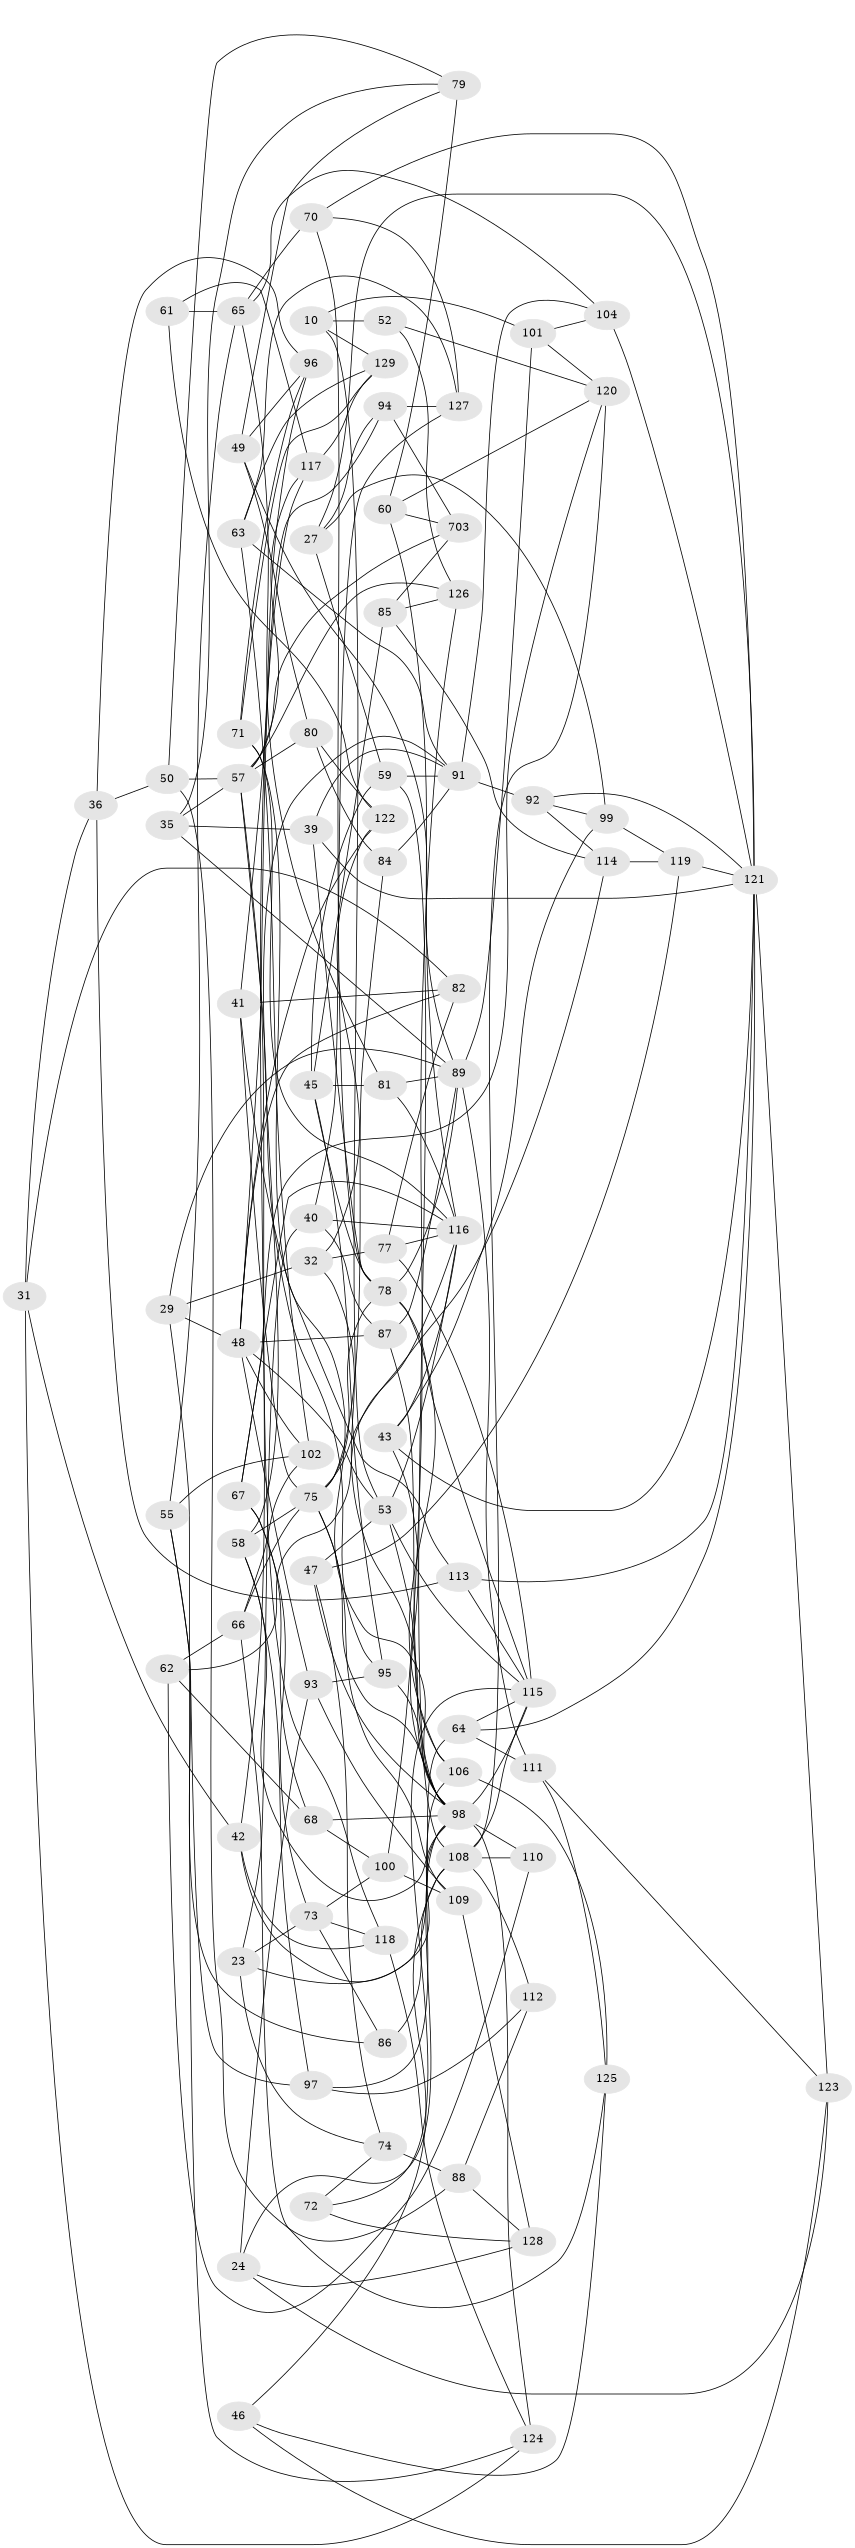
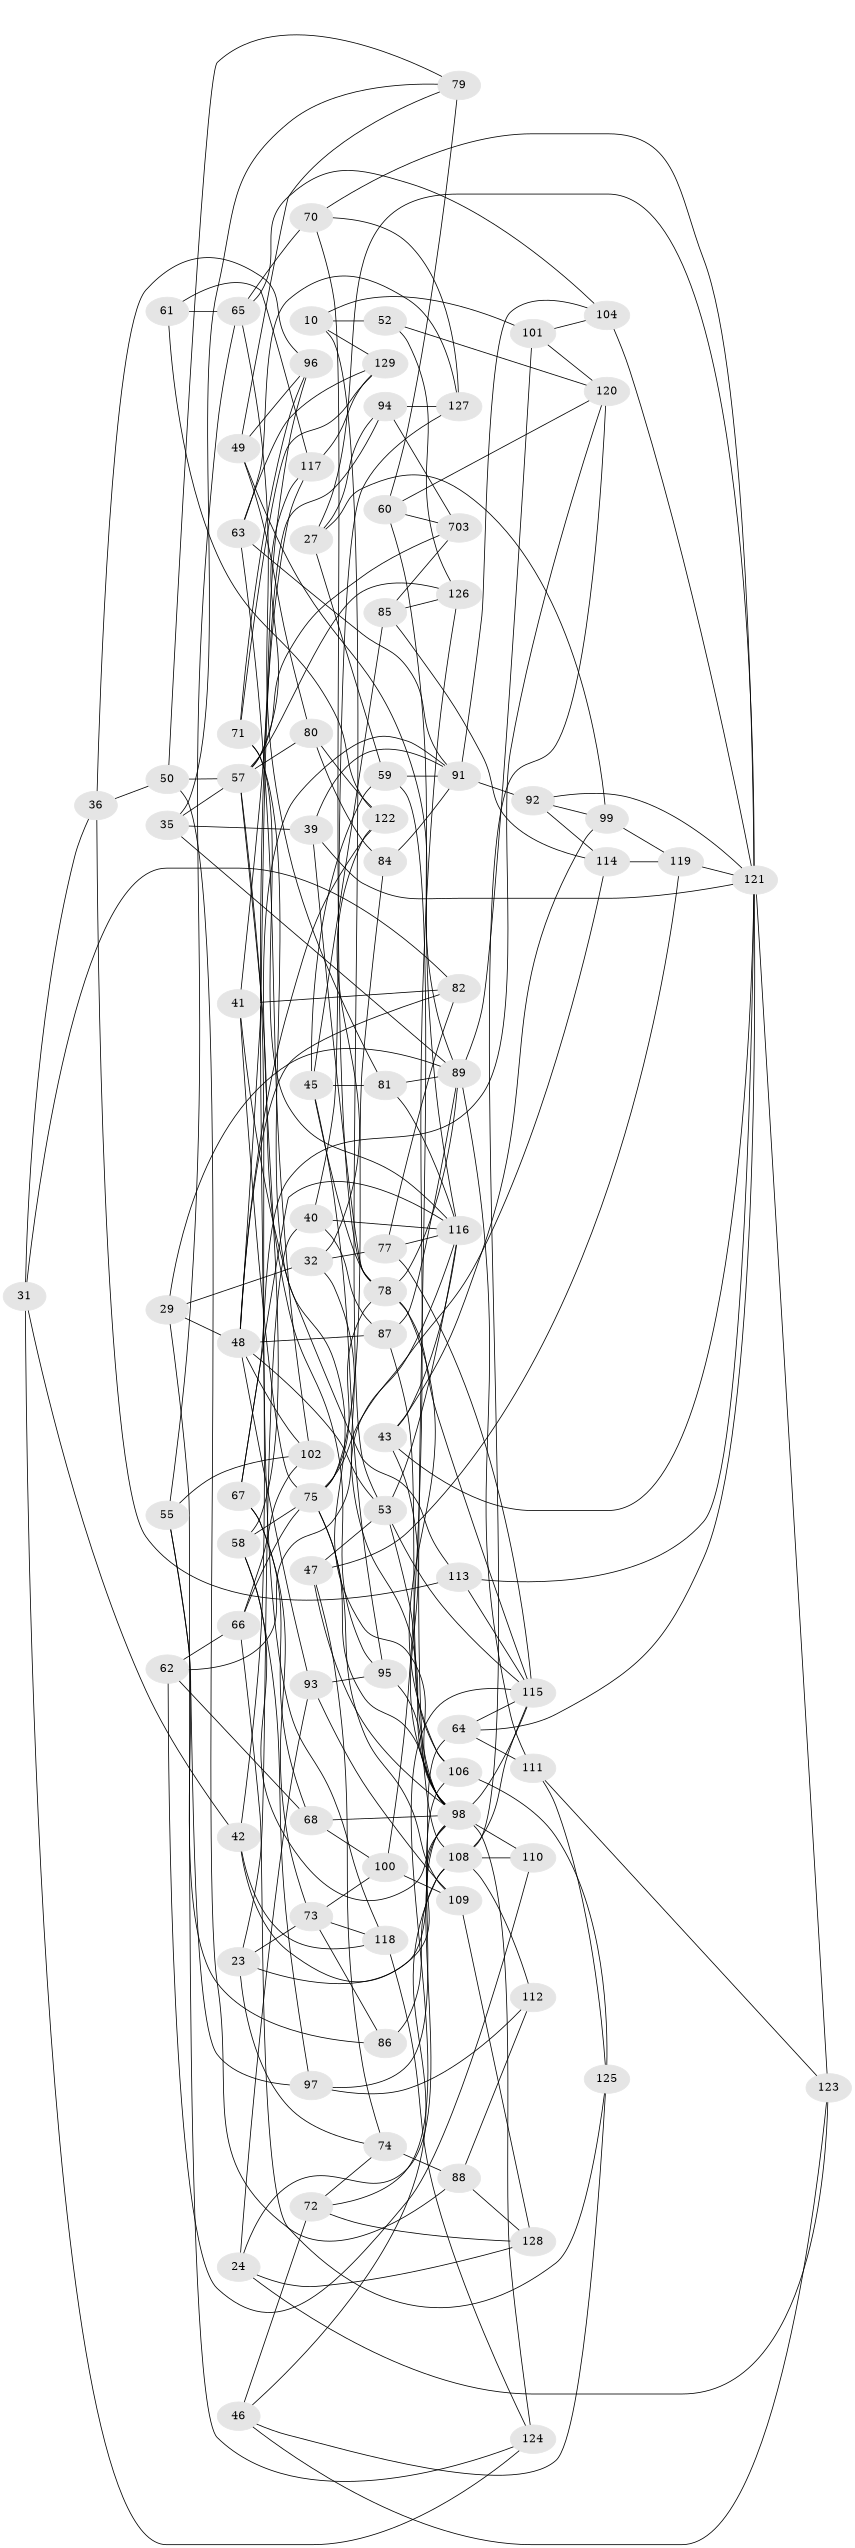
  graph {
    rankdir=LR
    node [color=gray90 style=filled]
    10 [super="+1"]
    52
    53 [super="+51"]
    101 [super="+76"]
    129
    120 [super="+13"]
    126
    116 [super="+7+38+69"]
    106
    115 [super="+105+107"]
    104 [super="+83"]
    23
    40
    64
    73 [super="+44"]
    74
    87
    127
    121 [super="+3+19+20"]
    111
    118
    86
    100
    88
    24
    93
    98 [super="+18+25+30+33"]
    123
    128
    95
    109
    124
    110
    27
    59
    94
    99
    91 [super="+26"]
    108 [super="+34+90"]
    n40 [label=703]
    119
    29
    32
    48 [super="+4+16"]
    89 [super="+2+17"]
    77
    122
    82
    102
    31
    36
    42
    50
    96
    113
    117
    35
    39
    57 [super="+6+14"]
    79
    78 [super="+56"]
    80
    92
    75 [super="+54"]
    84
    114
    41
    43
    45 [super="+28"]
    81
    85
    46
    72
    125
    112
    47
    49
    65 [super="+37"]
    70
    55
    97
    58
    60
    61
    62
    66
    68
    63
    67
    71
    10 -- 52
    10 -- 53 [weight=2]
    10 -- 101 [weight=2]
    10 -- 129
    52 -- 120 [weight=2]
    52 -- 126
    53 -- 116 [weight=2]
    53 -- 106
    53 -- 115
    101 -- 120
    101 -- 104 [weight=2]
    106 -- 125
    104 -- 121
    23 -- 40
    23 -- 64
    23 -- 73
    23 -- 74
    40 -- 116
    40 -- 87
    40 -- 127
    64 -- 115
    64 -- 121
    64 -- 111
    73 -- 118
    73 -- 86 [weight=2]
    73 -- 100
    74 -- 88
    87 -- 98
    87 -- 89
    121 -- 123
    111 -- 123
    111 -- 125
    118 -- 124
    86 -- 108
    100 -- 126
    100 -- 109
    88 -- 128
    88 -- 112
    24 -- 93
    24 -- 98
    24 -- 123
    24 -- 128
    93 -- 95
    93 -- 109
    98 -- 115 [weight=2]
    98 -- 124
    98 -- 110
    95 -- 98
    109 -- 128
    27 -- 121
    27 -- 59
    27 -- 94
    27 -- 99
    59 -- 91
    59 -- 108
    94 -- 127
    94 -- n40
    99 -- 119
    91 -- 104 [weight=2]
    91 -- 92
    108 -- 120
    108 -- 115 [weight=2]
    108 -- 110 [weight=2]
    108 -- 112 [weight=2]
    119 -- 121
    29 -- 124
    29 -- 32
    29 -- 48
    29 -- 89
    32 -- 98
    32 -- 77
    32 -- 122
    48 -- 53
    48 -- 87
    48 -- 93
    48 -- 94
    48 -- 122
    48 -- 82
    48 -- 102
    89 -- 101
    89 -- 111
    77 -- 116
    77 -- 115
    77 -- 82
    31 -- 124
    31 -- 82
    31 -- 36
    31 -- 42
    36 -- 50
    36 -- 96
    36 -- 113
    42 -- 118
    42 -- 98
    42 -- 117
    50 -- 88
    50 -- 57
    50 -- 79
    113 -- 115
    113 -- 121
    117 -- 129
    35 -- 89
    35 -- 39
    35 -- 57
    35 -- 79
    39 -- 121
    39 -- 91
    39 -- 78
    57 -- 126
    57 -- 118
    57 -- 95
    57 -- n40
    57 -- 117
    57 -- 80
    78 -- 106
    78 -- 115
    78 -- 89
    80 -- 122
    80 -- 84
    92 -- 121
    92 -- 99
    92 -- 114
    75 -- 98
    75 -- 109
    75 -- 78
    75 -- 84
    75 -- 114
    84 -- 91
    114 -- 119
    41 -- 82
    41 -- 96
    41 -- 113
    41 -- 75
    43 -- 116
    43 -- 121
    43 -- 98
    43 -- 99
    45 -- 95
    45 -- 59
    45 -- 78 [weight=2]
    45 -- 81
    45 -- 85
    81 -- 116
    81 -- 89
    85 -- 126
    85 -- n40
    85 -- 114
    46 -- 123
    46 -- 108
+   46 -- 72
    46 -- 125
    72 -- 115
    72 -- 74
    72 -- 128
    47 -- 53
    47 -- 74
    47 -- 98
    47 -- 119
    49 -- 89
    49 -- 96
    49 -- 79
    49 -- 80
    65 -- 104
    65 -- 81
    65 -- 70
    70 -- 127
    70 -- 121
    70 -- 78
    55 -- 86
    55 -- 102
    55 -- 65
    55 -- 97
    97 -- 106
    97 -- 112
    58 -- 98
    58 -- 91
    58 -- 75
    58 -- 97
    60 -- 120
    60 -- 116
    60 -- n40
    60 -- 79
    61 -- 122
    61 -- 117
    61 -- 65 [weight=2]
    62 -- 116
    62 -- 110
    62 -- 66
    62 -- 68
    66 -- 102
    66 -- 75
    66 -- 125
    68 -- 100
    68 -- 98
    63 -- 129
    63 -- 127
    63 -- 91
    63 -- 102
    67 -- 120
    67 -- 116
    67 -- 73
    67 -- 68
    71 -- 129
    71 -- 116
    71 -- 98
    71 -- 96
  }
